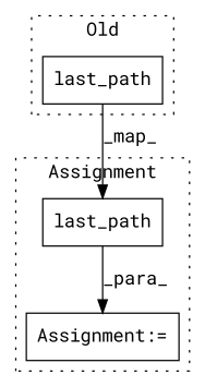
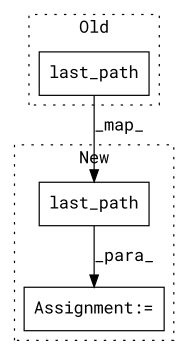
  digraph {
    fontname="Roboto Mono"
    node [a=32 l=11 shape=box fontname="Roboto Mono"]
    edge [fontname="Roboto Mono"]
    n1 [label=last_path s=8542]
    n2 [a=7 l=1 label="Assignment:=" s=8536]
    n3 [label=last_path s=8526]
    subgraph cluster_1 {
-     label=Assignment
+     label=New
      style=dotted
      n1
      n2
    }
    subgraph cluster_2 {
      label=Old
      style=dotted
      n3
    }
    n1 -> n2 [label=_para_]
    n3 -> n1 [label=_map_]
  }
